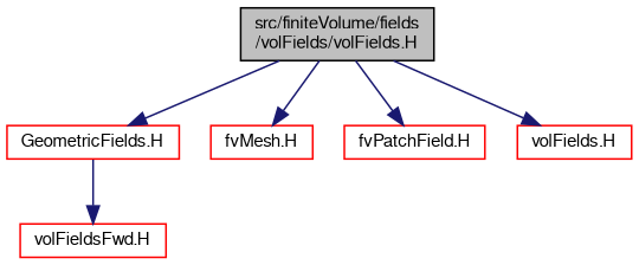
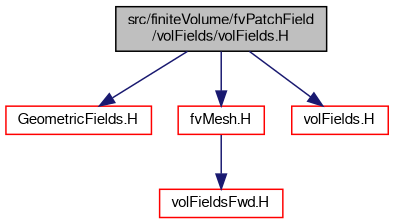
  digraph {
    node [color=red fontname=FreeSans fontsize=10 shape=record]
    edge [color=midnightblue fontname=FreeSans fontsize=10 labelfontname=FreeSans labelfontsize=10 style=solid]
-   n1 [color=black fillcolor=grey75 fontcolor=black height=0.2 label="src/finiteVolume/fields\l/volFields/volFields.H" style=filled width=0.4]
+   n1 [color=black fillcolor=grey75 fontcolor=black height=0.2 label="src/finiteVolume/fvPatchField\l/volFields/volFields.H" style=filled width=0.4]
    n2 [height=0.2 label="GeometricFields.H" width=0.4]
    n3 [height=0.2 label="fvMesh.H" width=0.4]
-   n4 [height=0.2 label="fvPatchField.H" width=0.4]
    n5 [height=0.2 label="volFields.H" width=0.4]
    n6 [height=0.2 label="volFieldsFwd.H" width=0.4]
    n1 -> n2
    n1 -> n3
-   n1 -> n4
    n1 -> n5
-   n2 -> n6
+   n3 -> n6
  }
